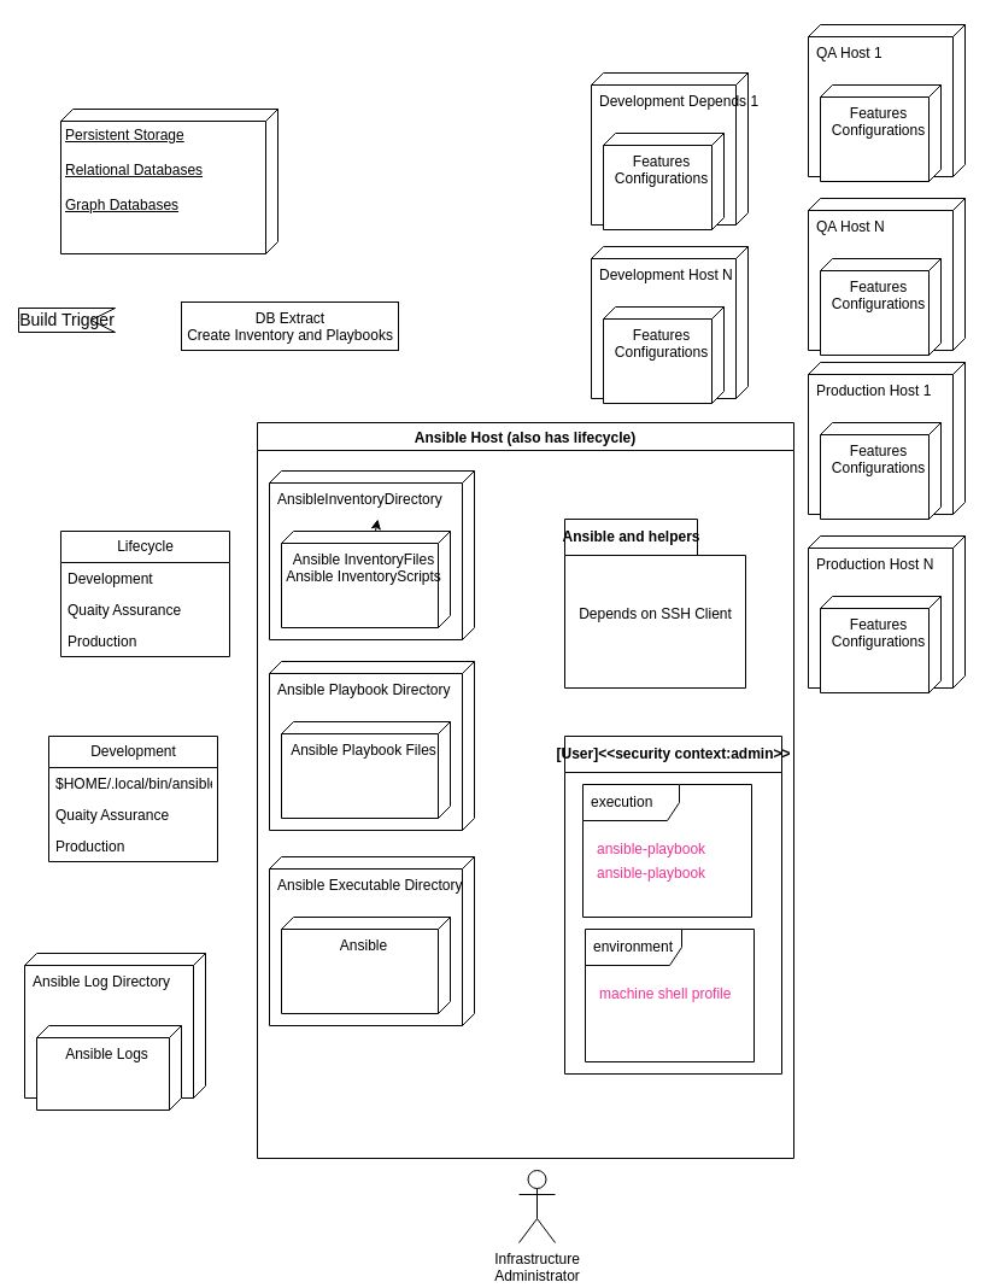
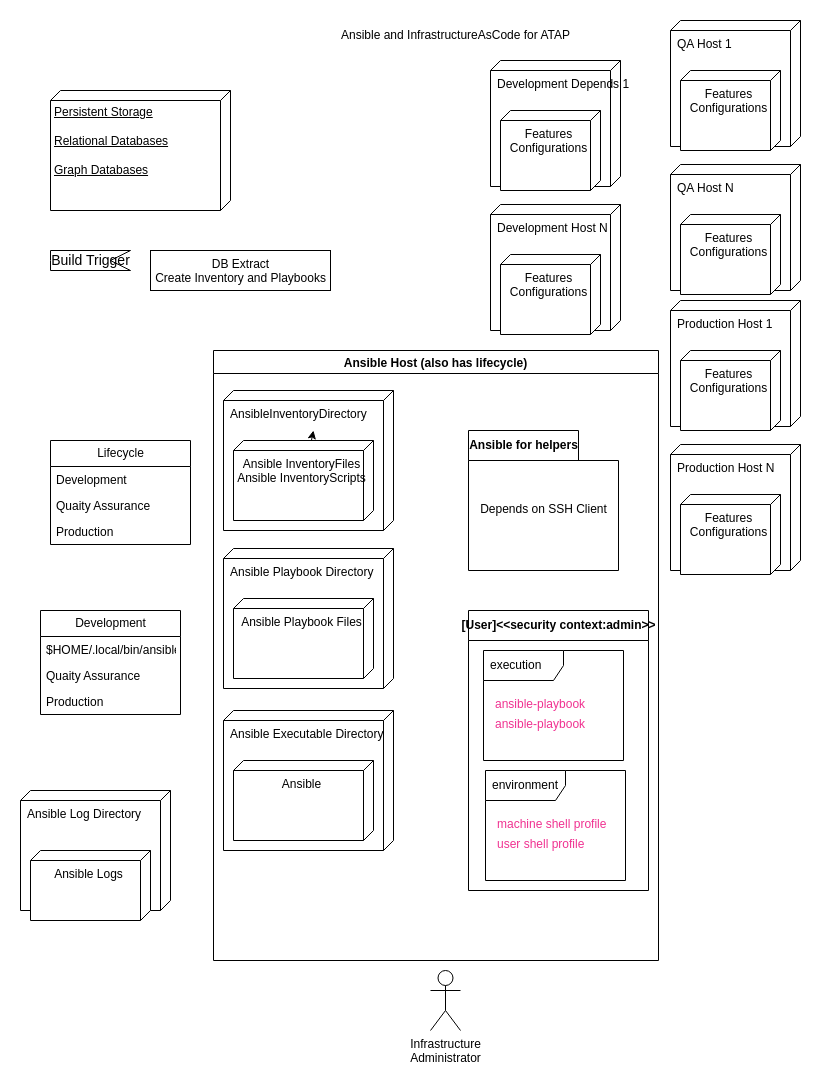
  <mxCell id="0" />
  <mxCell id="1" parent="0" />
+ <mxCell id="2" value="Ansible and InfrastructureAsCode for ATAP&lt;br&gt;" style="text;html=1;align=center;verticalAlign=middle;resizable=0;points=[];autosize=1;" parent="1" vertex="1"><mxGeometry x="330" y="20" width="250" height="30" as="geometry" /></mxCell>
  <mxCell id="3" value="Persistent Storage&lt;br&gt;&lt;br&gt;Relational Databases&lt;br&gt;&lt;br&gt;Graph Databases" style="verticalAlign=top;align=left;spacingTop=8;spacingLeft=2;spacingRight=12;shape=cube;size=10;direction=south;fontStyle=4;html=1;" parent="1" vertex="1"><mxGeometry x="50" y="90" width="180" height="120" as="geometry" /></mxCell>
- <mxCell id="4" value="Build Trigger" style="html=1;shape=mxgraph.infographic.ribbonSimple;notch1=20;notch2=0;align=center;verticalAlign=middle;fontSize=14;fontStyle=0;flipH=1;fillColor=#FFFFFF;" parent="1" vertex="1"><mxGeometry x="15" y="255" width="80" height="20" as="geometry" /></mxCell>
+ <mxCell id="4" value="Build Trigger" style="html=1;shape=mxgraph.infographic.ribbonSimple;notch1=20;notch2=0;align=center;verticalAlign=middle;fontSize=14;fontStyle=0;flipH=1;fillColor=#FFFFFF;" parent="1" vertex="1"><mxGeometry x="50" y="250" width="80" height="20" as="geometry" /></mxCell>
  <mxCell id="5" value="DB Extract&lt;br&gt;Create Inventory and Playbooks" style="html=1;align=center;verticalAlign=top;absoluteArcSize=1;arcSize=10;dashed=0;rounded=0;" parent="1" vertex="1"><mxGeometry x="150" y="250" width="180" height="40" as="geometry" /></mxCell>
  <mxCell id="6" value="Lifecycle" style="swimlane;fontStyle=0;childLayout=stackLayout;horizontal=1;startSize=26;fillColor=none;horizontalStack=0;resizeParent=1;resizeParentMax=0;resizeLast=0;collapsible=1;marginBottom=0;html=1;" vertex="1" parent="1"><mxGeometry x="50" y="440" width="140" height="104" as="geometry" /></mxCell>
  <mxCell id="7" value="Development" style="text;strokeColor=none;fillColor=none;align=left;verticalAlign=top;spacingLeft=4;spacingRight=4;overflow=hidden;rotatable=0;points=[[0,0.5],[1,0.5]];portConstraint=eastwest;whiteSpace=wrap;html=1;" vertex="1" parent="6"><mxGeometry y="26" width="140" height="26" as="geometry" /></mxCell>
  <mxCell id="8" value="Quaity Assurance" style="text;strokeColor=none;fillColor=none;align=left;verticalAlign=top;spacingLeft=4;spacingRight=4;overflow=hidden;rotatable=0;points=[[0,0.5],[1,0.5]];portConstraint=eastwest;whiteSpace=wrap;html=1;" vertex="1" parent="6"><mxGeometry y="52" width="140" height="26" as="geometry" /></mxCell>
  <mxCell id="9" value="Production" style="text;strokeColor=none;fillColor=none;align=left;verticalAlign=top;spacingLeft=4;spacingRight=4;overflow=hidden;rotatable=0;points=[[0,0.5],[1,0.5]];portConstraint=eastwest;whiteSpace=wrap;html=1;" vertex="1" parent="6"><mxGeometry y="78" width="140" height="26" as="geometry" /></mxCell>
  <mxCell id="10" value="" style="group" vertex="1" connectable="0" parent="1"><mxGeometry x="670" y="300" width="130" height="270" as="geometry" /></mxCell>
  <mxCell id="11" value="Production Host N" style="verticalAlign=top;align=left;shape=cube;size=10;direction=south;fontStyle=0;html=1;boundedLbl=1;spacingLeft=5;" parent="10" vertex="1"><mxGeometry y="144" width="130" height="126.0" as="geometry" /></mxCell>
  <mxCell id="12" value="Features&lt;br&gt;Configurations" style="verticalAlign=top;align=center;shape=cube;size=10;direction=south;html=1;boundedLbl=1;spacingLeft=5;" parent="11" vertex="1"><mxGeometry width="100" height="80" relative="1" as="geometry"><mxPoint x="10" y="50" as="offset" /></mxGeometry></mxCell>
  <mxCell id="13" value="Production Host 1" style="verticalAlign=top;align=left;shape=cube;size=10;direction=south;fontStyle=0;html=1;boundedLbl=1;spacingLeft=5;" vertex="1" parent="10"><mxGeometry width="130" height="126.0" as="geometry" /></mxCell>
  <mxCell id="14" value="Features&lt;br&gt;Configurations" style="verticalAlign=top;align=center;shape=cube;size=10;direction=south;html=1;boundedLbl=1;spacingLeft=5;" vertex="1" parent="13"><mxGeometry width="100" height="80" relative="1" as="geometry"><mxPoint x="10" y="50" as="offset" /></mxGeometry></mxCell>
  <mxCell id="15" value="" style="group" vertex="1" connectable="0" parent="1"><mxGeometry x="670" y="20" width="130" height="270" as="geometry" /></mxCell>
  <mxCell id="16" value="QA Host N" style="verticalAlign=top;align=left;shape=cube;size=10;direction=south;fontStyle=0;html=1;boundedLbl=1;spacingLeft=5;" vertex="1" parent="15"><mxGeometry y="144" width="130" height="126.0" as="geometry" /></mxCell>
  <mxCell id="17" value="Features&lt;br&gt;Configurations" style="verticalAlign=top;align=center;shape=cube;size=10;direction=south;html=1;boundedLbl=1;spacingLeft=5;" vertex="1" parent="16"><mxGeometry width="100" height="80" relative="1" as="geometry"><mxPoint x="10" y="50" as="offset" /></mxGeometry></mxCell>
  <mxCell id="18" value="QA Host 1" style="verticalAlign=top;align=left;shape=cube;size=10;direction=south;fontStyle=0;html=1;boundedLbl=1;spacingLeft=5;" vertex="1" parent="15"><mxGeometry width="130" height="126.0" as="geometry" /></mxCell>
  <mxCell id="19" value="Features&lt;br&gt;Configurations" style="verticalAlign=top;align=center;shape=cube;size=10;direction=south;html=1;boundedLbl=1;spacingLeft=5;" vertex="1" parent="18"><mxGeometry width="100" height="80" relative="1" as="geometry"><mxPoint x="10" y="50" as="offset" /></mxGeometry></mxCell>
  <mxCell id="20" value="" style="group" vertex="1" connectable="0" parent="1"><mxGeometry x="490" y="60" width="130" height="270" as="geometry" /></mxCell>
  <mxCell id="21" value="Development Host N" style="verticalAlign=top;align=left;shape=cube;size=10;direction=south;fontStyle=0;html=1;boundedLbl=1;spacingLeft=5;" vertex="1" parent="20"><mxGeometry y="144" width="130" height="126.0" as="geometry" /></mxCell>
  <mxCell id="22" value="Features&lt;br&gt;Configurations" style="verticalAlign=top;align=center;shape=cube;size=10;direction=south;html=1;boundedLbl=1;spacingLeft=5;" vertex="1" parent="21"><mxGeometry width="100" height="80" relative="1" as="geometry"><mxPoint x="10" y="50" as="offset" /></mxGeometry></mxCell>
  <mxCell id="23" value="Development Depends 1" style="verticalAlign=top;align=left;shape=cube;size=10;direction=south;fontStyle=0;html=1;boundedLbl=1;spacingLeft=5;" vertex="1" parent="20"><mxGeometry width="130" height="126.0" as="geometry" /></mxCell>
  <mxCell id="24" value="Features&lt;br&gt;Configurations" style="verticalAlign=top;align=center;shape=cube;size=10;direction=south;html=1;boundedLbl=1;spacingLeft=5;" vertex="1" parent="23"><mxGeometry width="100" height="80" relative="1" as="geometry"><mxPoint x="10" y="50" as="offset" /></mxGeometry></mxCell>
  <mxCell id="25" value="Ansible Host (also has lifecycle)" style="swimlane;" vertex="1" parent="1"><mxGeometry x="213" y="350" width="445" height="610" as="geometry" /></mxCell>
- <mxCell id="26" value="Ansible and helpers" style="shape=folder;fontStyle=1;tabWidth=110;tabHeight=30;tabPosition=left;html=1;boundedLbl=1;labelInHeader=1;container=1;collapsible=0;" vertex="1" parent="25"><mxGeometry x="255" y="80" width="150" height="140" as="geometry" /></mxCell>
+ <mxCell id="26" value="Ansible for helpers" style="shape=folder;fontStyle=1;tabWidth=110;tabHeight=30;tabPosition=left;html=1;boundedLbl=1;labelInHeader=1;container=1;collapsible=0;" vertex="1" parent="25"><mxGeometry x="255" y="80" width="150" height="140" as="geometry" /></mxCell>
  <mxCell id="27" value="Depends on SSH Client" style="html=1;strokeColor=none;resizeWidth=1;resizeHeight=1;fillColor=none;part=1;connectable=0;allowArrows=0;deletable=0;" vertex="1" parent="26"><mxGeometry width="150" height="98" relative="1" as="geometry"><mxPoint y="30" as="offset" /></mxGeometry></mxCell>
  <mxCell id="28" value="[User]&amp;lt;&amp;lt;security context:admin&amp;gt;&amp;gt;" style="swimlane;fontStyle=1;align=center;horizontal=1;startSize=30;collapsible=0;html=1;" vertex="1" parent="25"><mxGeometry x="255" y="260" width="180" height="280" as="geometry" /></mxCell>
  <mxCell id="29" value="execution" style="shape=umlFrame;tabPosition=left;html=1;boundedLbl=1;labelInHeader=1;width=80;height=30;swimlaneFillColor=#ffffff;align=left;spacingLeft=5;" vertex="1" parent="28"><mxGeometry width="140" height="110" relative="1" as="geometry"><mxPoint x="15" y="40" as="offset" /></mxGeometry></mxCell>
  <mxCell id="30" value="ansible-playbook" style="text;align=left;fontColor=#F03291;" vertex="1" parent="29"><mxGeometry width="100" height="20" relative="1" as="geometry"><mxPoint x="10" y="40" as="offset" /></mxGeometry></mxCell>
  <mxCell id="31" value="ansible-playbook" style="text;align=left;fontColor=#F03291;" vertex="1" parent="29"><mxGeometry x="10" y="60" width="100" height="20" as="geometry" /></mxCell>
  <mxCell id="32" value="environment" style="shape=umlFrame;tabPosition=left;html=1;boundedLbl=1;labelInHeader=1;width=80;height=30;swimlaneFillColor=#ffffff;align=left;spacingLeft=5;" vertex="1" parent="28"><mxGeometry x="17" y="160" width="140" height="110" as="geometry" /></mxCell>
  <mxCell id="33" value="machine shell profile" style="text;align=left;fontColor=#F03291;" vertex="1" parent="32"><mxGeometry width="100" height="20" relative="1" as="geometry"><mxPoint x="10" y="40" as="offset" /></mxGeometry></mxCell>
+ <mxCell id="34" value="user shell profile" style="text;align=left;fontColor=#F03291;" vertex="1" parent="32"><mxGeometry x="10" y="60" width="100" height="20" as="geometry" /></mxCell>
  <mxCell id="35" value="AnsibleInventoryDirectory" style="verticalAlign=top;align=left;shape=cube;size=10;direction=south;fontStyle=0;html=1;boundedLbl=1;spacingLeft=5;" parent="25" vertex="1"><mxGeometry x="10" y="40" width="170" height="140" as="geometry" /></mxCell>
  <mxCell id="36" value="Ansible InventoryFiles&lt;br&gt;Ansible InventoryScripts" style="verticalAlign=top;align=center;shape=cube;size=10;direction=south;html=1;boundedLbl=1;spacingLeft=5;" parent="35" vertex="1"><mxGeometry width="140" height="80" relative="1" as="geometry"><mxPoint x="10" y="50" as="offset" /></mxGeometry></mxCell>
  <mxCell id="37" style="edgeStyle=none;html=1;entryX=0.286;entryY=0.471;entryDx=0;entryDy=0;entryPerimeter=0;fontSize=11;fontColor=#F03291;" edge="1" parent="25" source="36" target="35"><mxGeometry relative="1" as="geometry" /></mxCell>
  <mxCell id="38" value="Ansible Playbook Directory" style="verticalAlign=top;align=left;shape=cube;size=10;direction=south;fontStyle=0;html=1;boundedLbl=1;spacingLeft=5;" parent="25" vertex="1"><mxGeometry x="10" y="198" width="170" height="140" as="geometry" /></mxCell>
  <mxCell id="39" value="Ansible Playbook Files&lt;br&gt;" style="verticalAlign=top;align=center;shape=cube;size=10;direction=south;html=1;boundedLbl=1;spacingLeft=5;" parent="38" vertex="1"><mxGeometry width="140" height="80" relative="1" as="geometry"><mxPoint x="10" y="50" as="offset" /></mxGeometry></mxCell>
  <mxCell id="40" value="Ansible Executable Directory" style="verticalAlign=top;align=left;shape=cube;size=10;direction=south;fontStyle=0;html=1;boundedLbl=1;spacingLeft=5;" vertex="1" parent="25"><mxGeometry x="10" y="360" width="170" height="140" as="geometry" /></mxCell>
  <mxCell id="41" value="Ansible" style="verticalAlign=top;align=center;shape=cube;size=10;direction=south;html=1;boundedLbl=1;spacingLeft=5;" vertex="1" parent="40"><mxGeometry width="140" height="80" relative="1" as="geometry"><mxPoint x="10" y="50" as="offset" /></mxGeometry></mxCell>
  <mxCell id="42" value="Infrastructure&lt;br&gt;Administrator" style="shape=umlActor;verticalLabelPosition=bottom;verticalAlign=top;html=1;" parent="1" vertex="1"><mxGeometry x="430" y="970" width="30" height="60" as="geometry" /></mxCell>
  <mxCell id="43" value="Development" style="swimlane;fontStyle=0;childLayout=stackLayout;horizontal=1;startSize=26;fillColor=none;horizontalStack=0;resizeParent=1;resizeParentMax=0;resizeLast=0;collapsible=1;marginBottom=0;html=1;" vertex="1" parent="1"><mxGeometry x="40" y="610" width="140" height="104" as="geometry" /></mxCell>
  <mxCell id="44" value="$HOME/.local/bin/ansible" style="text;strokeColor=none;fillColor=none;align=left;verticalAlign=top;spacingLeft=4;spacingRight=4;overflow=hidden;rotatable=0;points=[[0,0.5],[1,0.5]];portConstraint=eastwest;whiteSpace=wrap;html=1;" vertex="1" parent="43"><mxGeometry y="26" width="140" height="26" as="geometry" /></mxCell>
  <mxCell id="45" value="Quaity Assurance" style="text;strokeColor=none;fillColor=none;align=left;verticalAlign=top;spacingLeft=4;spacingRight=4;overflow=hidden;rotatable=0;points=[[0,0.5],[1,0.5]];portConstraint=eastwest;whiteSpace=wrap;html=1;" vertex="1" parent="43"><mxGeometry y="52" width="140" height="26" as="geometry" /></mxCell>
  <mxCell id="46" value="Production" style="text;strokeColor=none;fillColor=none;align=left;verticalAlign=top;spacingLeft=4;spacingRight=4;overflow=hidden;rotatable=0;points=[[0,0.5],[1,0.5]];portConstraint=eastwest;whiteSpace=wrap;html=1;" vertex="1" parent="43"><mxGeometry y="78" width="140" height="26" as="geometry" /></mxCell>
  <mxCell id="47" value="Ansible Log Directory" style="verticalAlign=top;align=left;shape=cube;size=10;direction=south;fontStyle=0;html=1;boundedLbl=1;spacingLeft=5;" vertex="1" parent="1"><mxGeometry x="20" y="790" width="150" height="120" as="geometry" /></mxCell>
  <mxCell id="48" value="Ansible Logs" style="verticalAlign=top;align=center;shape=cube;size=10;direction=south;html=1;boundedLbl=1;spacingLeft=5;" vertex="1" parent="47"><mxGeometry width="120" height="70" relative="1" as="geometry"><mxPoint x="10" y="60" as="offset" /></mxGeometry></mxCell>
